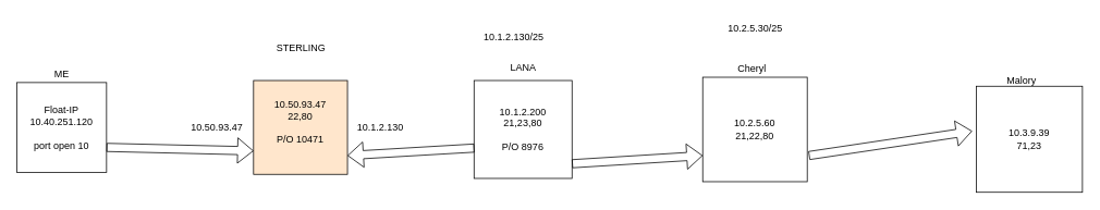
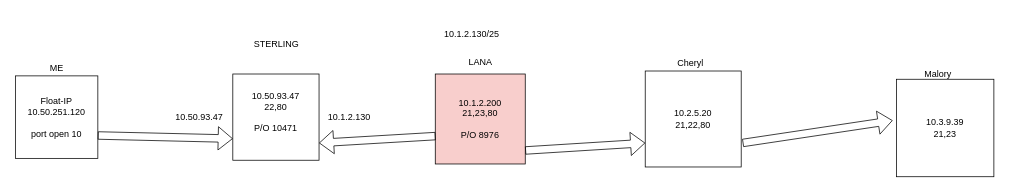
  <mxCell id="0" />
  <mxCell id="1" parent="0" />
- <mxCell id="2" value="&lt;div&gt;Float-IP&lt;/div&gt;&lt;div&gt;10.40.251.120&lt;/div&gt;&lt;div&gt;&lt;br&gt;&lt;/div&gt;&lt;div&gt;port open 10&lt;/div&gt;" style="whiteSpace=wrap;html=1;aspect=fixed;" parent="1" vertex="1"><mxGeometry x="20" y="100.5" width="110" height="110" as="geometry" /></mxCell>
+ <mxCell id="2" value="&lt;div&gt;Float-IP&lt;/div&gt;&lt;div&gt;10.50.251.120&lt;/div&gt;&lt;div&gt;&lt;br&gt;&lt;/div&gt;&lt;div&gt;port open 10&lt;/div&gt;" style="whiteSpace=wrap;html=1;aspect=fixed;" parent="1" vertex="1"><mxGeometry x="20" y="100.5" width="110" height="110" as="geometry" /></mxCell>
  <mxCell id="3" value="ME" style="text;html=1;align=center;verticalAlign=middle;resizable=0;points=[];autosize=1;strokeColor=none;fillColor=none;" parent="1" vertex="1"><mxGeometry x="55" y="75" width="40" height="30" as="geometry" /></mxCell>
- <mxCell id="4" value="10.50.93.47&lt;div&gt;22,80&lt;/div&gt;&lt;div&gt;&lt;br&gt;&lt;/div&gt;&lt;div&gt;P/O&amp;nbsp;&lt;span style=&quot;background-color: transparent; color: light-dark(rgb(0, 0, 0), rgb(255, 255, 255));&quot;&gt;10471&lt;/span&gt;&lt;/div&gt;&lt;div&gt;&lt;br&gt;&lt;/div&gt;" style="whiteSpace=wrap;html=1;aspect=fixed;fillColor=#ffe6cc;" parent="1" vertex="1"><mxGeometry x="310" y="98" width="115" height="115" as="geometry" /></mxCell>
+ <mxCell id="4" value="10.50.93.47&lt;div&gt;22,80&lt;/div&gt;&lt;div&gt;&lt;br&gt;&lt;/div&gt;&lt;div&gt;P/O&amp;nbsp;&lt;span style=&quot;background-color: transparent; color: light-dark(rgb(0, 0, 0), rgb(255, 255, 255));&quot;&gt;10471&lt;/span&gt;&lt;/div&gt;&lt;div&gt;&lt;br&gt;&lt;/div&gt;" style="whiteSpace=wrap;html=1;aspect=fixed;" parent="1" vertex="1"><mxGeometry x="310" y="98" width="115" height="115" as="geometry" /></mxCell>
  <mxCell id="5" value="STERLING" style="text;html=1;align=center;verticalAlign=middle;resizable=0;points=[];autosize=1;strokeColor=none;fillColor=none;" parent="1" vertex="1"><mxGeometry x="327.5" y="43" width="80" height="30" as="geometry" /></mxCell>
  <mxCell id="6" value="10.1.2.130/25" style="text;whiteSpace=wrap;html=1;" parent="1" vertex="1"><mxGeometry x="590" y="31" width="110" height="40" as="geometry" /></mxCell>
- <mxCell id="7" value="10.1.2.200&lt;div&gt;21,23,80&lt;/div&gt;&lt;div&gt;&lt;br&gt;&lt;/div&gt;&lt;div&gt;P/O 8976&lt;/div&gt;" style="whiteSpace=wrap;html=1;aspect=fixed;" parent="1" vertex="1"><mxGeometry x="580" y="98" width="120" height="120" as="geometry" /></mxCell>
+ <mxCell id="7" value="10.1.2.200&lt;div&gt;21,23,80&lt;/div&gt;&lt;div&gt;&lt;br&gt;&lt;/div&gt;&lt;div&gt;P/O 8976&lt;/div&gt;" style="whiteSpace=wrap;html=1;aspect=fixed;fillColor=#f8cecc;" parent="1" vertex="1"><mxGeometry x="580" y="98" width="120" height="120" as="geometry" /></mxCell>
  <mxCell id="8" value="10.1.2.130" style="text;html=1;align=center;verticalAlign=middle;resizable=0;points=[];autosize=1;strokeColor=none;fillColor=none;" parent="1" vertex="1"><mxGeometry x="425" y="140.5" width="80" height="30" as="geometry" /></mxCell>
  <mxCell id="9" value="LANA" style="text;html=1;align=center;verticalAlign=middle;resizable=0;points=[];autosize=1;strokeColor=none;fillColor=none;" vertex="1" parent="1"><mxGeometry x="615" y="68" width="50" height="30" as="geometry" /></mxCell>
- <mxCell id="10" value="10.2.5.60&lt;div&gt;21,22,80&lt;/div&gt;" style="whiteSpace=wrap;html=1;aspect=fixed;" vertex="1" parent="1"><mxGeometry x="860" y="94" width="128" height="128" as="geometry" /></mxCell>
- <mxCell id="11" value="10.2.5.30/25" style="text;html=1;align=center;verticalAlign=middle;resizable=0;points=[];autosize=1;strokeColor=none;fillColor=none;" vertex="1" parent="1"><mxGeometry x="879" y="20" width="90" height="30" as="geometry" /></mxCell>
+ <mxCell id="10" value="10.2.5.20&lt;div&gt;21,22,80&lt;/div&gt;" style="whiteSpace=wrap;html=1;aspect=fixed;" vertex="1" parent="1"><mxGeometry x="860" y="94" width="128" height="128" as="geometry" /></mxCell>
  <mxCell id="12" value="" style="shape=flexArrow;endArrow=classic;html=1;rounded=0;exitX=0.003;exitY=0.69;exitDx=0;exitDy=0;exitPerimeter=0;" edge="1" parent="1" source="7"><mxGeometry width="50" height="50" relative="1" as="geometry"><mxPoint x="590" y="200" as="sourcePoint" /><mxPoint x="425" y="190" as="targetPoint" /></mxGeometry></mxCell>
  <mxCell id="13" value="" style="shape=flexArrow;endArrow=classic;html=1;rounded=0;entryX=0;entryY=0.75;entryDx=0;entryDy=0;" edge="1" parent="1" target="4"><mxGeometry width="50" height="50" relative="1" as="geometry"><mxPoint x="130" y="180" as="sourcePoint" /><mxPoint x="280" y="180" as="targetPoint" /></mxGeometry></mxCell>
  <mxCell id="14" value="10.50.93.47" style="text;html=1;align=center;verticalAlign=middle;resizable=0;points=[];autosize=1;strokeColor=none;fillColor=none;" vertex="1" parent="1"><mxGeometry x="220" y="140.5" width="90" height="30" as="geometry" /></mxCell>
  <mxCell id="15" value="Cheryl" style="text;html=1;align=center;verticalAlign=middle;resizable=0;points=[];autosize=1;strokeColor=none;fillColor=none;" vertex="1" parent="1"><mxGeometry x="890" y="69" width="60" height="30" as="geometry" /></mxCell>
  <mxCell id="16" value="" style="shape=flexArrow;endArrow=classic;html=1;rounded=0;entryX=0;entryY=0.75;entryDx=0;entryDy=0;" edge="1" parent="1" target="10"><mxGeometry width="50" height="50" relative="1" as="geometry"><mxPoint x="700" y="200" as="sourcePoint" /><mxPoint x="880" y="190" as="targetPoint" /></mxGeometry></mxCell>
- <mxCell id="17" value="10.3.9.39&lt;div&gt;71,23&lt;/div&gt;" style="whiteSpace=wrap;html=1;aspect=fixed;" vertex="1" parent="1"><mxGeometry x="1195" y="105" width="130" height="130" as="geometry" /></mxCell>
+ <mxCell id="17" value="10.3.9.39&lt;div&gt;21,23&lt;/div&gt;" style="whiteSpace=wrap;html=1;aspect=fixed;" vertex="1" parent="1"><mxGeometry x="1195" y="105" width="130" height="130" as="geometry" /></mxCell>
  <mxCell id="18" value="Malory" style="text;html=1;align=center;verticalAlign=middle;resizable=0;points=[];autosize=1;strokeColor=none;fillColor=none;" vertex="1" parent="1"><mxGeometry x="1220" y="84" width="60" height="30" as="geometry" /></mxCell>
  <mxCell id="19" value="" style="shape=flexArrow;endArrow=classic;html=1;rounded=0;" edge="1" parent="1"><mxGeometry width="50" height="50" relative="1" as="geometry"><mxPoint x="990" y="190" as="sourcePoint" /><mxPoint x="1190" y="160" as="targetPoint" /></mxGeometry></mxCell>
